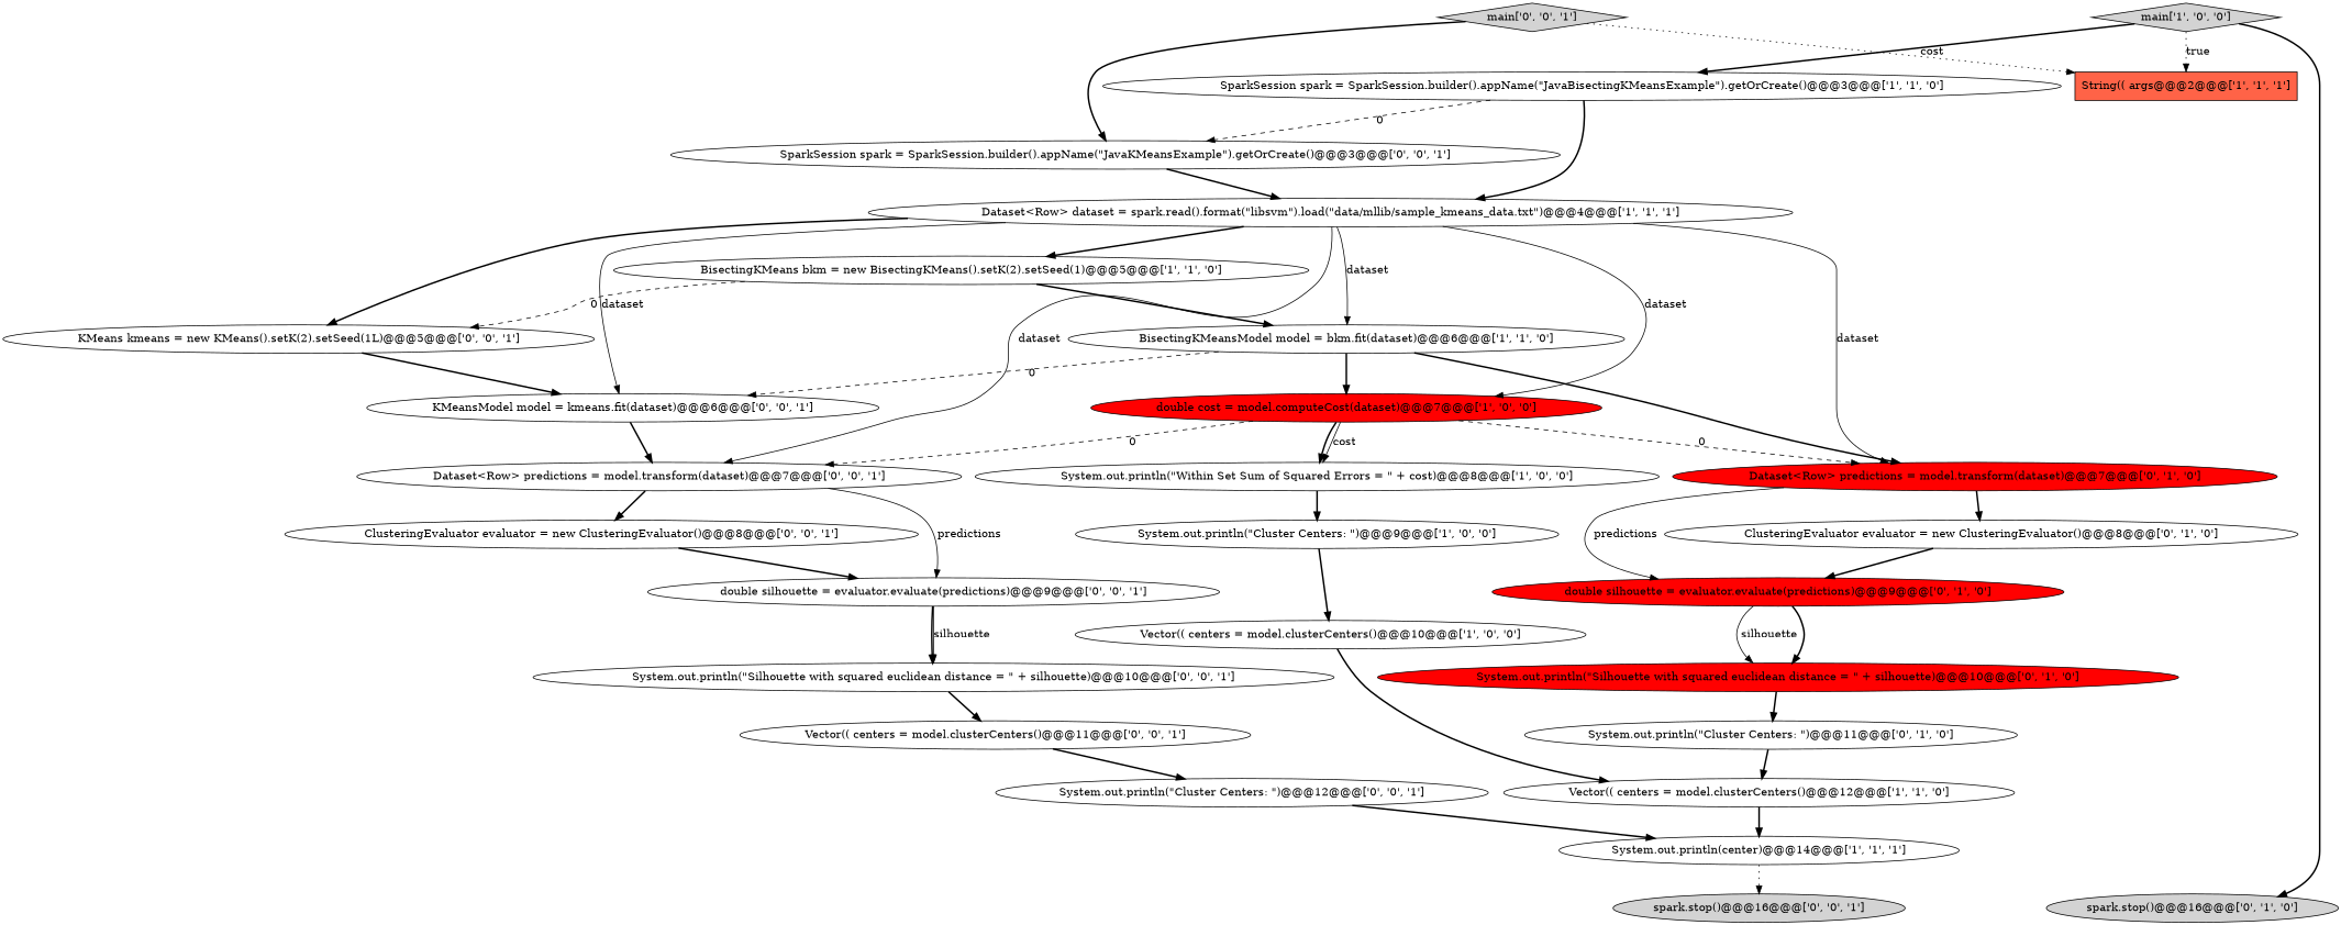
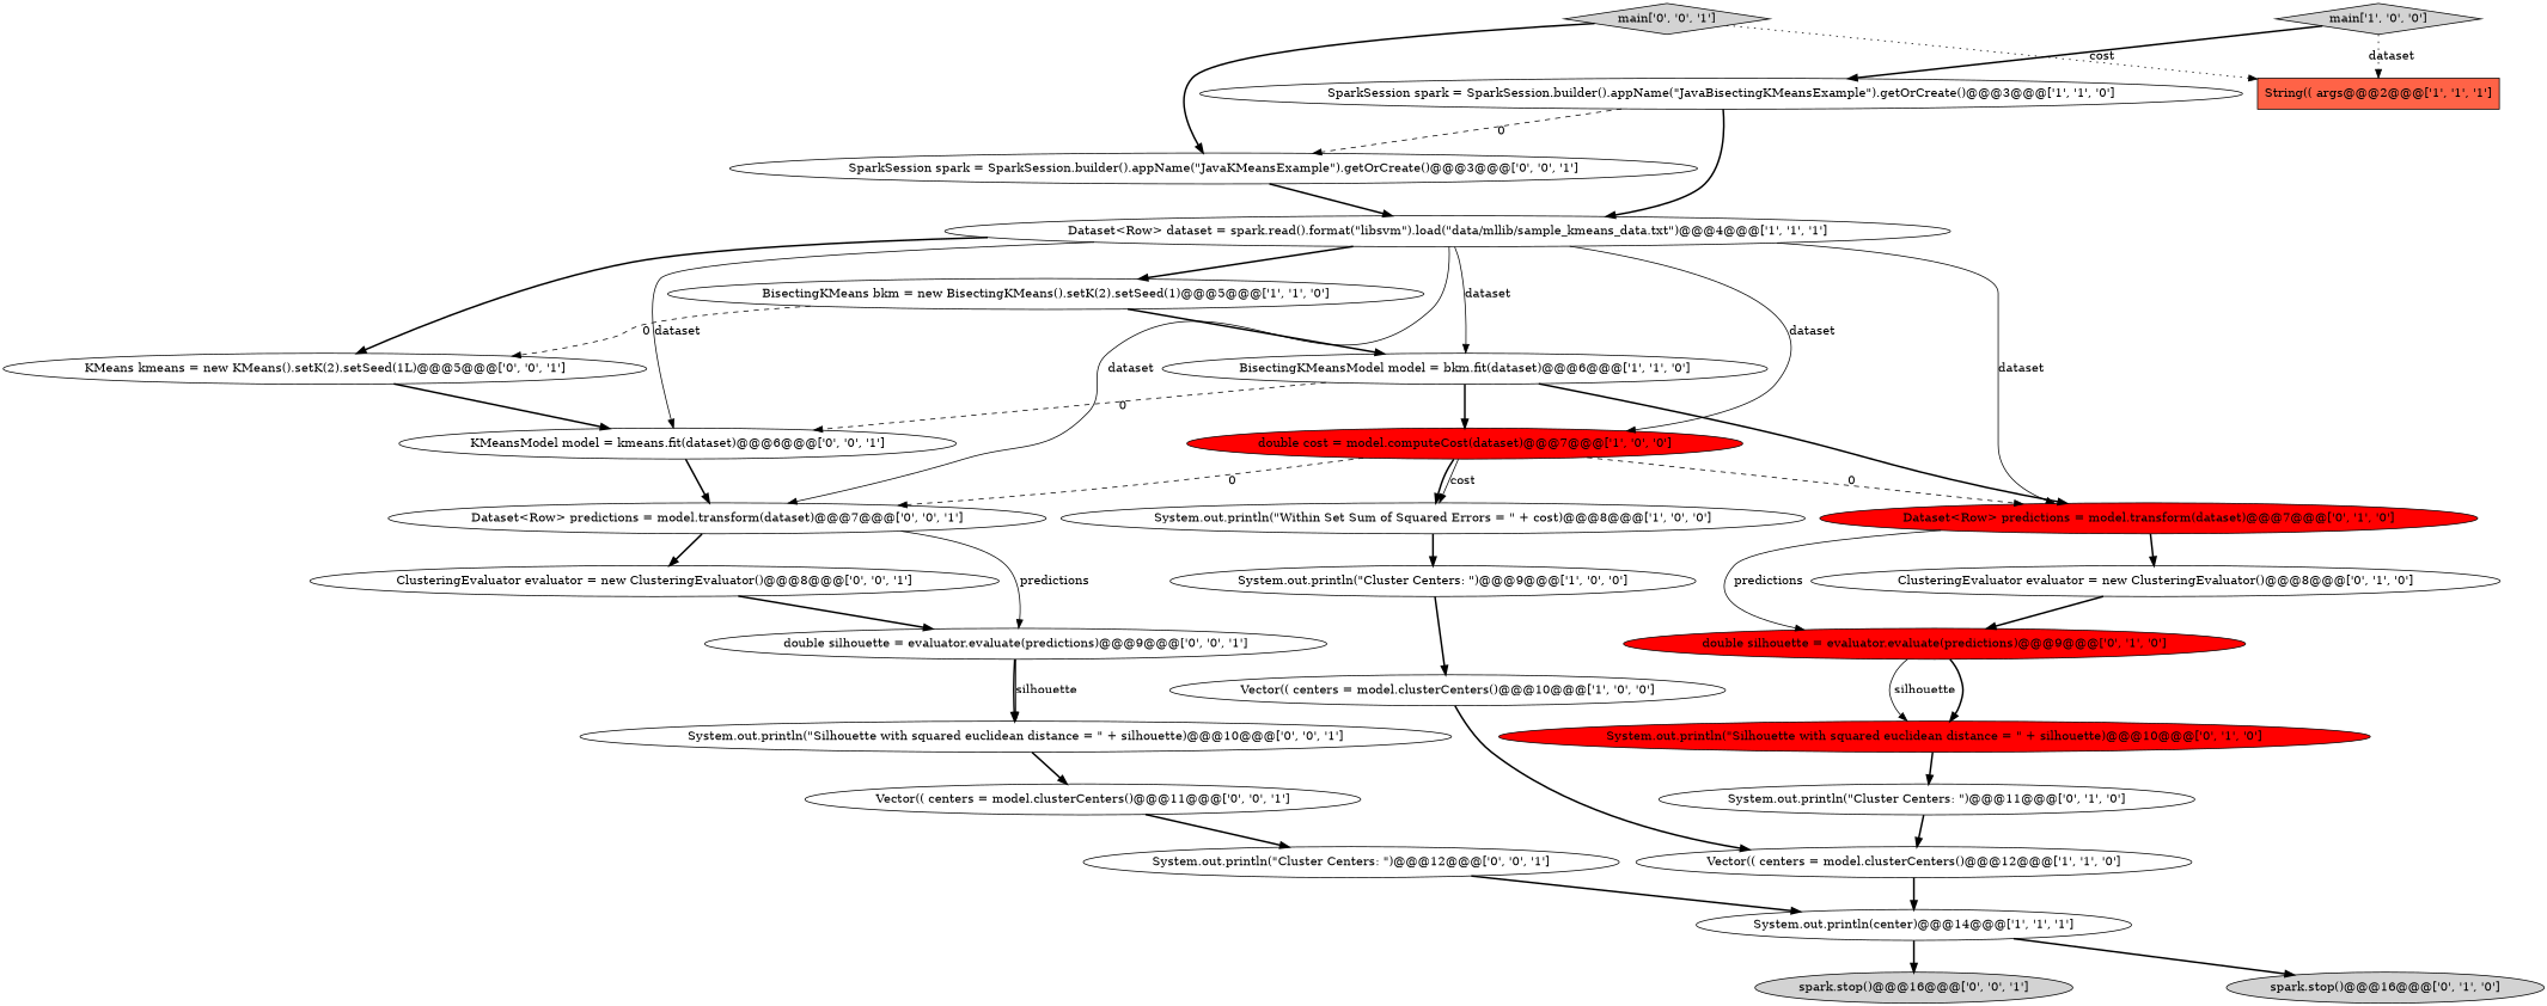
  digraph {
    node [fillcolor=white shape=ellipse style=filled]
    edge [style=bold]
    n1 [label="ClusteringEvaluator evaluator = new ClusteringEvaluator()@@@8@@@['0', '1', '0']"]
    n2 [fillcolor=red label="double silhouette = evaluator.evaluate(predictions)@@@9@@@['0', '1', '0']"]
    n3 [fillcolor=red label="System.out.println(\"Silhouette with squared euclidean distance = \" + silhouette)@@@10@@@['0', '1', '0']"]
    n4 [fillcolor=tomato label="String(( args@@@2@@@['1', '1', '1']" shape=box]
    n5 [label="System.out.println(\"Cluster Centers: \")@@@11@@@['0', '1', '0']"]
    n6 [label="Vector(( centers = model.clusterCenters()@@@12@@@['1', '1', '0']"]
    n7 [label="System.out.println(center)@@@14@@@['1', '1', '1']"]
    n8 [label="System.out.println(\"Cluster Centers: \")@@@9@@@['1', '0', '0']"]
    n9 [label="Vector(( centers = model.clusterCenters()@@@10@@@['1', '0', '0']"]
    n10 [fillcolor=lightgray label="spark.stop()@@@16@@@['0', '1', '0']"]
    n11 [fillcolor=lightgray label="main['1', '0', '0']" shape=diamond]
    n12 [label="SparkSession spark = SparkSession.builder().appName(\"JavaBisectingKMeansExample\").getOrCreate()@@@3@@@['1', '1', '0']"]
    n13 [label="Dataset<Row> dataset = spark.read().format(\"libsvm\").load(\"data/mllib/sample_kmeans_data.txt\")@@@4@@@['1', '1', '1']"]
    n14 [label="SparkSession spark = SparkSession.builder().appName(\"JavaKMeansExample\").getOrCreate()@@@3@@@['0', '0', '1']"]
    n15 [label="KMeansModel model = kmeans.fit(dataset)@@@6@@@['0', '0', '1']"]
    n16 [label="Dataset<Row> predictions = model.transform(dataset)@@@7@@@['0', '0', '1']"]
    n17 [label="double silhouette = evaluator.evaluate(predictions)@@@9@@@['0', '0', '1']"]
    n18 [label="ClusteringEvaluator evaluator = new ClusteringEvaluator()@@@8@@@['0', '0', '1']"]
    n19 [label="System.out.println(\"Cluster Centers: \")@@@12@@@['0', '0', '1']"]
    n20 [fillcolor=lightgray label="spark.stop()@@@16@@@['0', '0', '1']"]
    n21 [label="System.out.println(\"Within Set Sum of Squared Errors = \" + cost)@@@8@@@['1', '0', '0']"]
    n22 [label="KMeans kmeans = new KMeans().setK(2).setSeed(1L)@@@5@@@['0', '0', '1']"]
    n23 [label="BisectingKMeansModel model = bkm.fit(dataset)@@@6@@@['1', '1', '0']"]
    n24 [fillcolor=red label="Dataset<Row> predictions = model.transform(dataset)@@@7@@@['0', '1', '0']"]
    n25 [fillcolor=red label="double cost = model.computeCost(dataset)@@@7@@@['1', '0', '0']"]
    n26 [label="BisectingKMeans bkm = new BisectingKMeans().setK(2).setSeed(1)@@@5@@@['1', '1', '0']"]
    n27 [label="System.out.println(\"Silhouette with squared euclidean distance = \" + silhouette)@@@10@@@['0', '0', '1']"]
    n28 [label="Vector(( centers = model.clusterCenters()@@@11@@@['0', '0', '1']"]
    n29 [fillcolor=lightgray label="main['0', '0', '1']" shape=diamond]
    n1 -> n2
    n2 -> n3
    n2 -> n3 [label=silhouette style=solid]
    n3 -> n5
    n5 -> n6
    n6 -> n7
-   n11 -> n10
-   n7 -> n20 [style=dotted]
+   n7 -> n10
+   n7 -> n20
    n8 -> n9
    n9 -> n6
-   n11 -> n4 [label=true style=dotted]
+   n11 -> n4 [label=dataset style=dotted]
    n11 -> n12
    n12 -> n13
    n12 -> n14 [label=0 style=dashed]
    n13 -> n15 [label=dataset style=solid]
    n13 -> n16 [label=dataset style=solid]
    n13 -> n22
    n13 -> n23 [label=dataset style=solid]
    n13 -> n24 [label=dataset style=solid]
    n13 -> n25 [label=dataset style=solid]
    n13 -> n26
    n14 -> n13
    n15 -> n16
    n16 -> n17 [label=predictions style=solid]
    n16 -> n18
    n17 -> n27 [label=silhouette style=solid]
    n17 -> n27
    n18 -> n17
    n19 -> n7
    n21 -> n8
    n22 -> n15
    n23 -> n15 [label=0 style=dashed]
    n23 -> n24
    n23 -> n25
    n24 -> n1
    n24 -> n2 [label=predictions style=solid]
    n25 -> n16 [label=0 style=dashed]
    n25 -> n21 [label=cost style=solid]
    n25 -> n21
    n25 -> n24 [label=0 style=dashed]
    n26 -> n22 [label=0 style=dashed]
    n26 -> n23
    n27 -> n28
    n28 -> n19
    n29 -> n4 [label=cost style=dotted]
    n29 -> n14
  }
